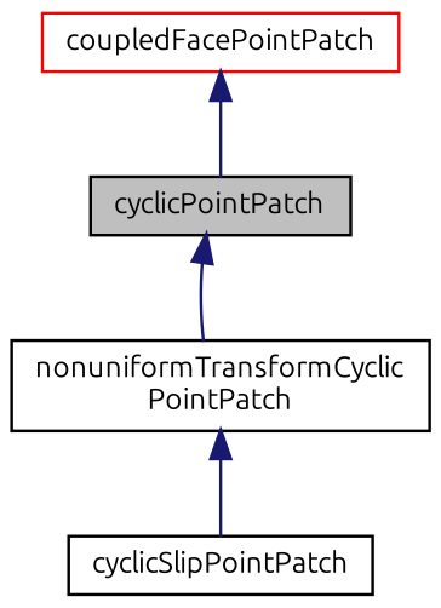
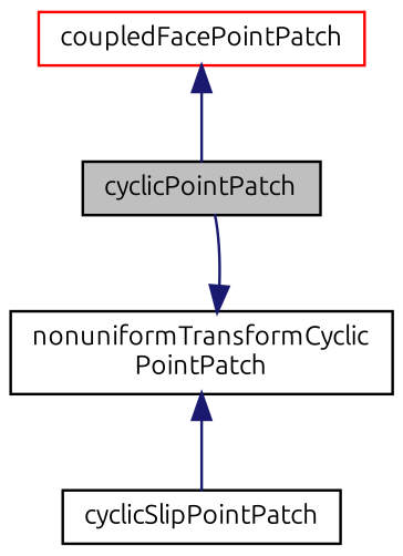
  digraph {
    fontname=Ubuntu
    node [color=black fontname=Ubuntu fontsize=10 shape=record]
    edge [color=midnightblue dir=back fontname=Ubuntu fontsize=10 labelfontname=Helvetica labelfontsize=10 style=solid]
    n1 [fillcolor=grey75 fontcolor=black height=0.2 label=cyclicPointPatch style=filled width=0.4]
    n2 [height=0.2 label="nonuniformTransformCyclic\lPointPatch" width=0.4]
    n3 [height=0.2 label=cyclicSlipPointPatch width=0.4]
    n4 [color=red height=0.2 label=coupledFacePointPatch width=0.4]
-   n1 -> n2
+   n2 -> n1
    n2 -> n3
    n4 -> n1
  }
